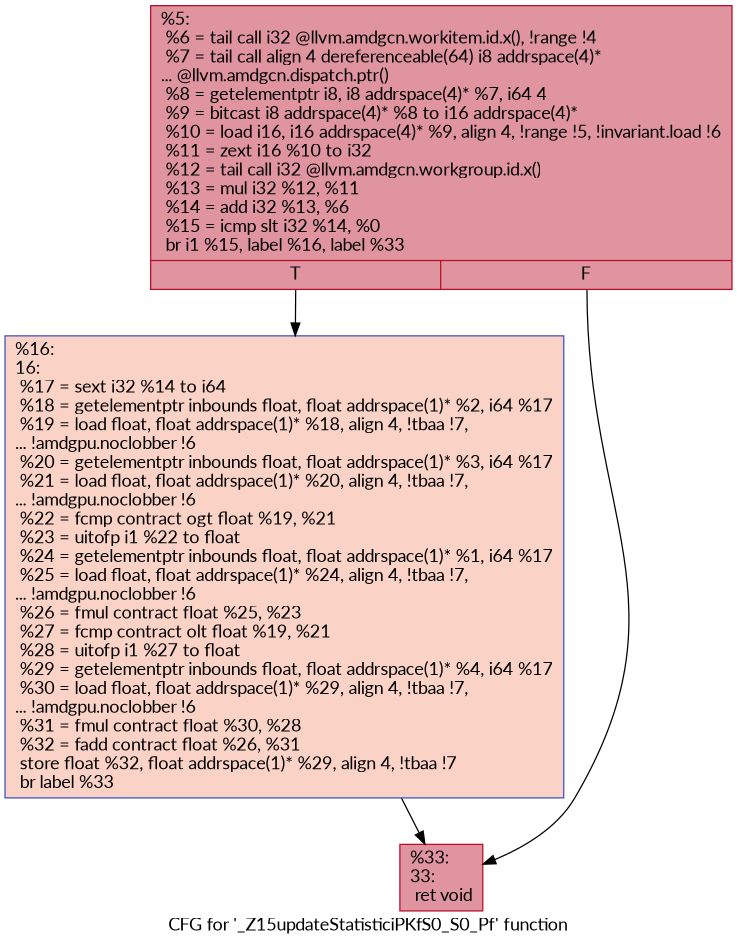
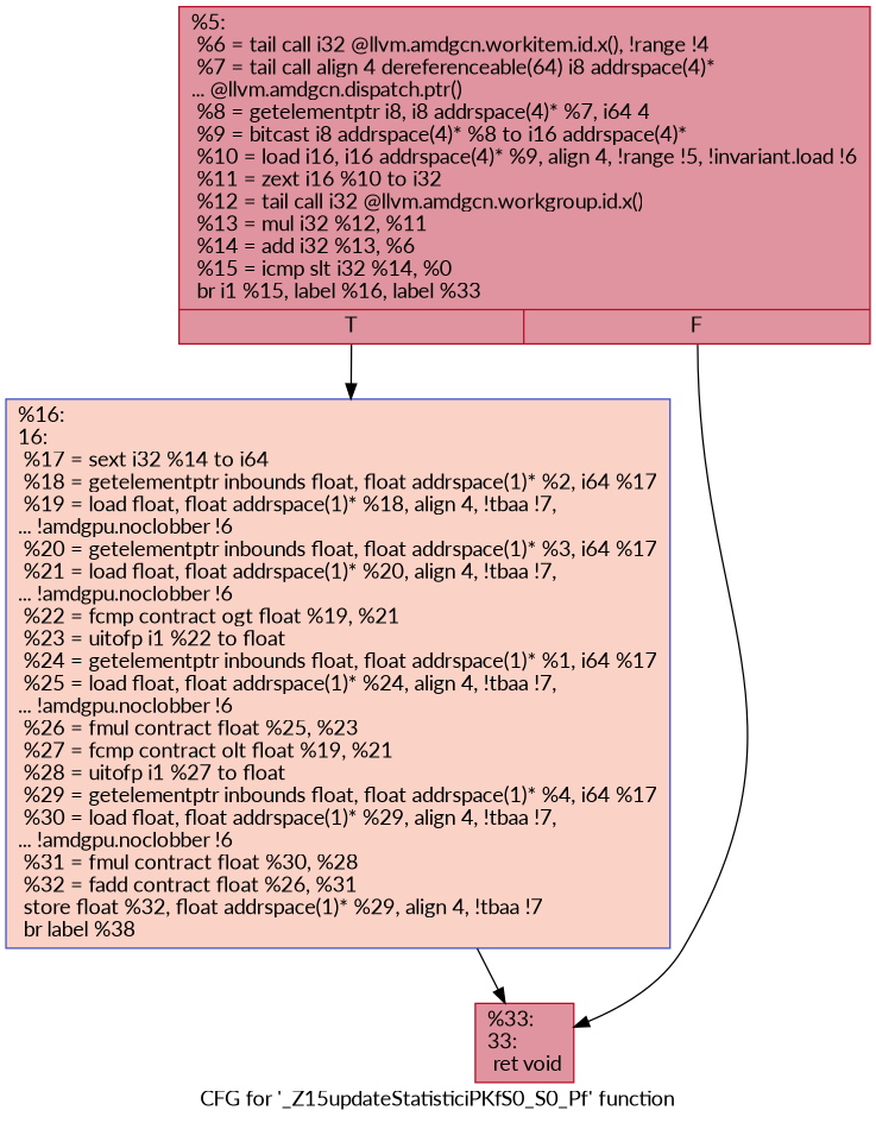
  digraph {
    label="CFG for '_Z15updateStatisticiPKfS0_S0_Pf' function"
    fontname=Lato
    node [color="#b70d28ff" fillcolor="#b70d2870" shape=record style=filled fontname=Lato]
    edge [fontname=Lato]
    n1 [label="{%5:\l  %6 = tail call i32 @llvm.amdgcn.workitem.id.x(), !range !4\l  %7 = tail call align 4 dereferenceable(64) i8 addrspace(4)*\l... @llvm.amdgcn.dispatch.ptr()\l  %8 = getelementptr i8, i8 addrspace(4)* %7, i64 4\l  %9 = bitcast i8 addrspace(4)* %8 to i16 addrspace(4)*\l  %10 = load i16, i16 addrspace(4)* %9, align 4, !range !5, !invariant.load !6\l  %11 = zext i16 %10 to i32\l  %12 = tail call i32 @llvm.amdgcn.workgroup.id.x()\l  %13 = mul i32 %12, %11\l  %14 = add i32 %13, %6\l  %15 = icmp slt i32 %14, %0\l  br i1 %15, label %16, label %33\l|{<s0>T|<s1>F}}"]
-   n2 [color="#3d50c3ff" fillcolor="#f59c7d70" label="{%16:\l16:                                               \l  %17 = sext i32 %14 to i64\l  %18 = getelementptr inbounds float, float addrspace(1)* %2, i64 %17\l  %19 = load float, float addrspace(1)* %18, align 4, !tbaa !7,\l... !amdgpu.noclobber !6\l  %20 = getelementptr inbounds float, float addrspace(1)* %3, i64 %17\l  %21 = load float, float addrspace(1)* %20, align 4, !tbaa !7,\l... !amdgpu.noclobber !6\l  %22 = fcmp contract ogt float %19, %21\l  %23 = uitofp i1 %22 to float\l  %24 = getelementptr inbounds float, float addrspace(1)* %1, i64 %17\l  %25 = load float, float addrspace(1)* %24, align 4, !tbaa !7,\l... !amdgpu.noclobber !6\l  %26 = fmul contract float %25, %23\l  %27 = fcmp contract olt float %19, %21\l  %28 = uitofp i1 %27 to float\l  %29 = getelementptr inbounds float, float addrspace(1)* %4, i64 %17\l  %30 = load float, float addrspace(1)* %29, align 4, !tbaa !7,\l... !amdgpu.noclobber !6\l  %31 = fmul contract float %30, %28\l  %32 = fadd contract float %26, %31\l  store float %32, float addrspace(1)* %29, align 4, !tbaa !7\l  br label %33\l}"]
+   n2 [color="#3d50c3ff" fillcolor="#f59c7d70" label="{%16:\l16:                                               \l  %17 = sext i32 %14 to i64\l  %18 = getelementptr inbounds float, float addrspace(1)* %2, i64 %17\l  %19 = load float, float addrspace(1)* %18, align 4, !tbaa !7,\l... !amdgpu.noclobber !6\l  %20 = getelementptr inbounds float, float addrspace(1)* %3, i64 %17\l  %21 = load float, float addrspace(1)* %20, align 4, !tbaa !7,\l... !amdgpu.noclobber !6\l  %22 = fcmp contract ogt float %19, %21\l  %23 = uitofp i1 %22 to float\l  %24 = getelementptr inbounds float, float addrspace(1)* %1, i64 %17\l  %25 = load float, float addrspace(1)* %24, align 4, !tbaa !7,\l... !amdgpu.noclobber !6\l  %26 = fmul contract float %25, %23\l  %27 = fcmp contract olt float %19, %21\l  %28 = uitofp i1 %27 to float\l  %29 = getelementptr inbounds float, float addrspace(1)* %4, i64 %17\l  %30 = load float, float addrspace(1)* %29, align 4, !tbaa !7,\l... !amdgpu.noclobber !6\l  %31 = fmul contract float %30, %28\l  %32 = fadd contract float %26, %31\l  store float %32, float addrspace(1)* %29, align 4, !tbaa !7\l  br label %38\l}"]
    n3 [label="{%33:\l33:                                               \l  ret void\l}"]
    n1 -> n2 [tailport=s0]
    n1 -> n3 [tailport=s1]
    n2 -> n3
  }
